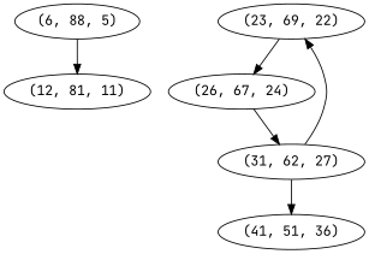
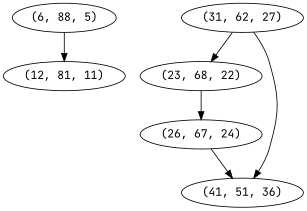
  digraph {
    fontname="JetBrains Mono"
    node [fontname="JetBrains Mono"]
    edge [fontname="JetBrains Mono"]
    "(6, 88, 5)"
    "(12, 81, 11)"
-   "(23, 69, 22)"
+   "(23, 69, 22)" [label="(23, 68, 22)"]
    "(26, 67, 24)"
    "(31, 62, 27)"
    n6 [label="(41, 51, 36)"]
    "(6, 88, 5)" -> "(12, 81, 11)"
    "(23, 69, 22)" -> "(26, 67, 24)"
-   "(26, 67, 24)" -> "(31, 62, 27)"
+   "(26, 67, 24)" -> n6
    "(31, 62, 27)" -> "(23, 69, 22)"
    "(31, 62, 27)" -> n6
  }
